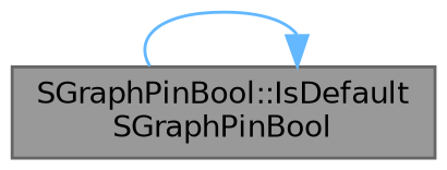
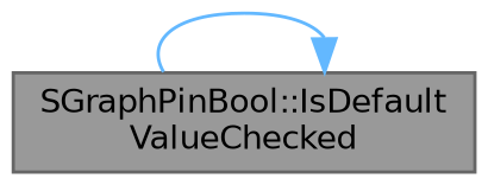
  digraph {
    rankdir=LR
-   n1 [color=gray40 fillcolor=grey60 fontcolor=black fontname=Helvetica fontsize=10 height=0.2 label="SGraphPinBool::IsDefault\lSGraphPinBool" shape=box style=filled width=0.4]
+   n1 [color=gray40 fillcolor=grey60 fontcolor=black fontname=Helvetica fontsize=10 height=0.2 label="SGraphPinBool::IsDefault\lValueChecked" shape=box style=filled width=0.4]
    n1 -> n1 [color=steelblue1 fontname=Helvetica fontsize=10 labelfontname=Helvetica labelfontsize=10 style=solid]
  }
